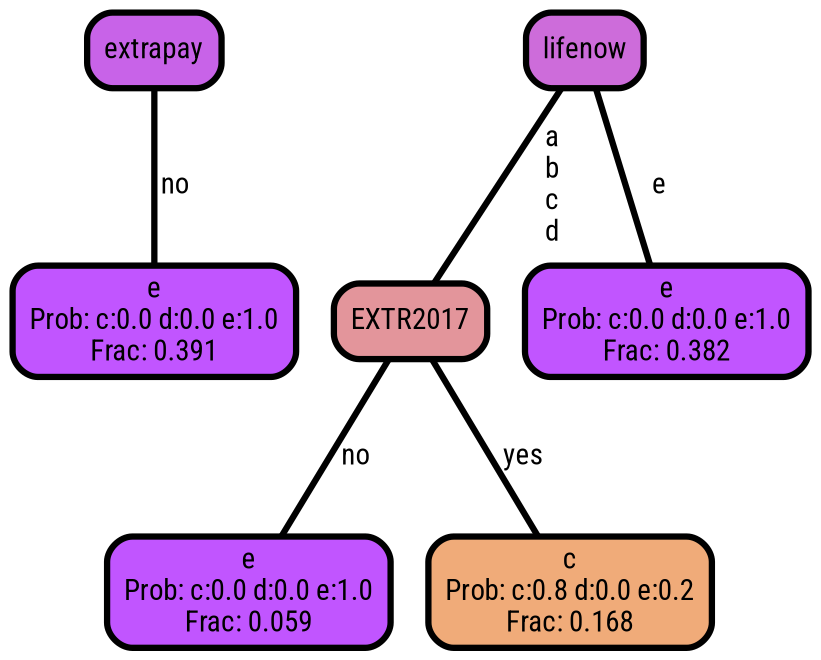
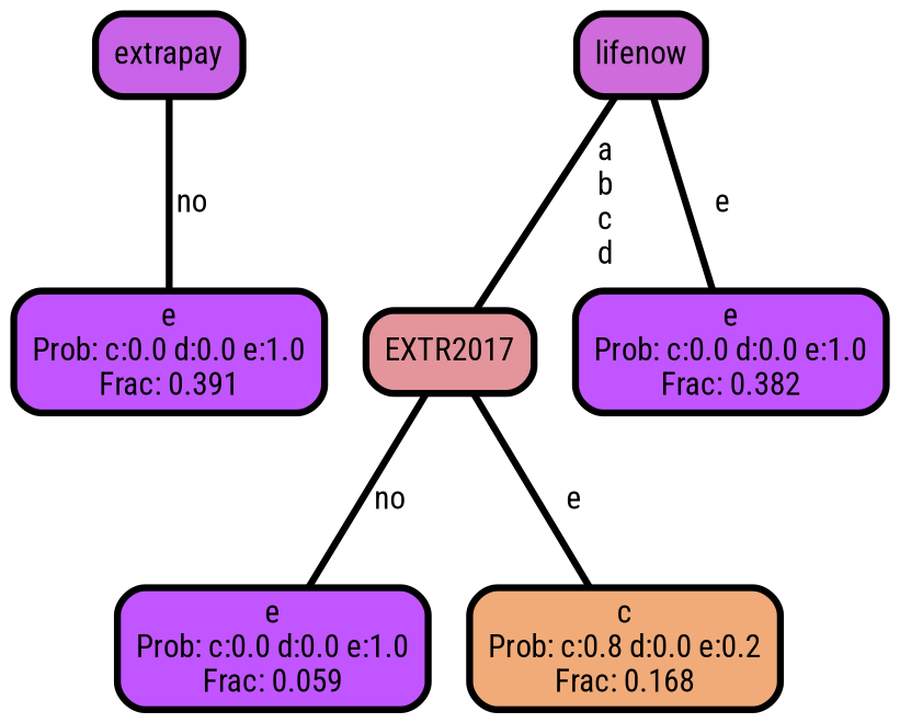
  graph {
    fontname="Roboto Condensed"
    ranksep="0 equally"
    splines=straight
    node [color=black fillcolor="#c155ff" fontcolor=black fontname="Roboto Condensed" penwidth=3 shape=box style="filled, rounded"]
    edge [color=black fontname="Roboto Condensed" penwidth=3]
    n1 [label="e\nProb: c:0.0 d:0.0 e:1.0\nFrac: 0.391"]
    n2 [fillcolor="#c863e8" label=extrapay]
    n3 [fillcolor="#cd6cda" label=lifenow]
    n4 [fillcolor="#e3959b" label=EXTR2017]
    n5 [label="e\nProb: c:0.0 d:0.0 e:1.0\nFrac: 0.382"]
    n6 [label="e\nProb: c:0.0 d:0.0 e:1.0\nFrac: 0.059"]
    n7 [fillcolor="#f0ab79" label="c\nProb: c:0.8 d:0.0 e:0.2\nFrac: 0.168"]
    subgraph sub_1 {
      rank=same
    }
    n2 -- n1 [label=" no"]
    n3 -- n4 [label=" a\n b\n c\n d"]
    n3 -- n5 [label=" e"]
    n4 -- n6 [label=" no"]
-   n4 -- n7 [label=" yes"]
+   n4 -- n7 [label=" e"]
  }
